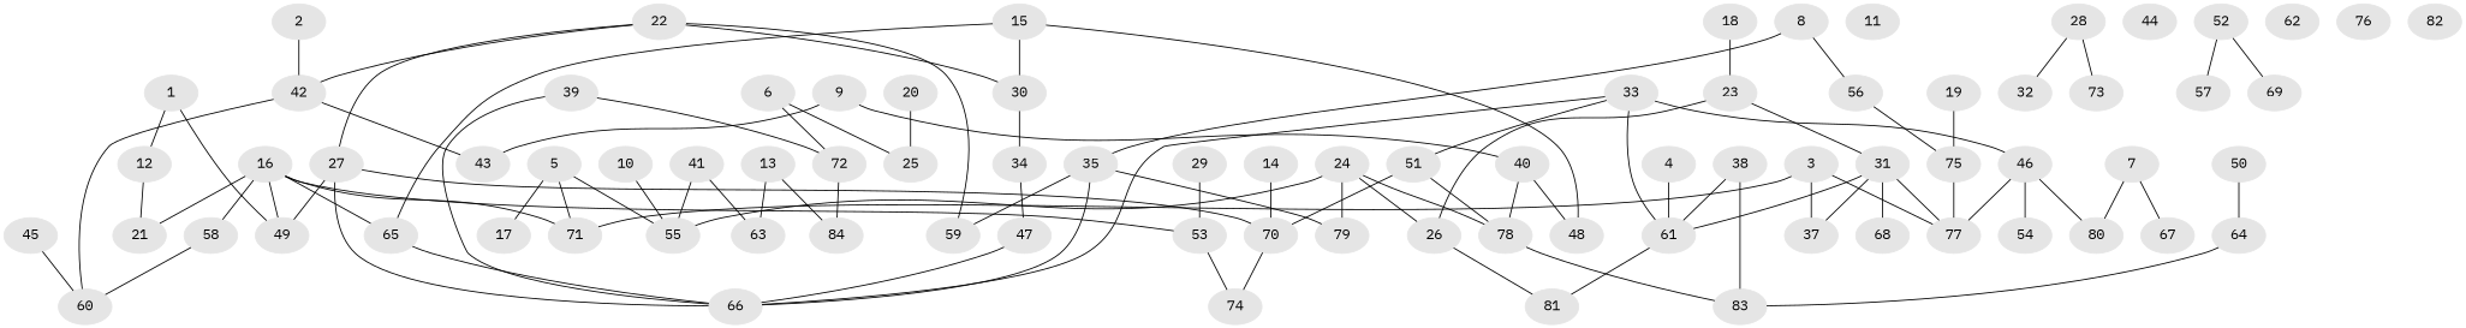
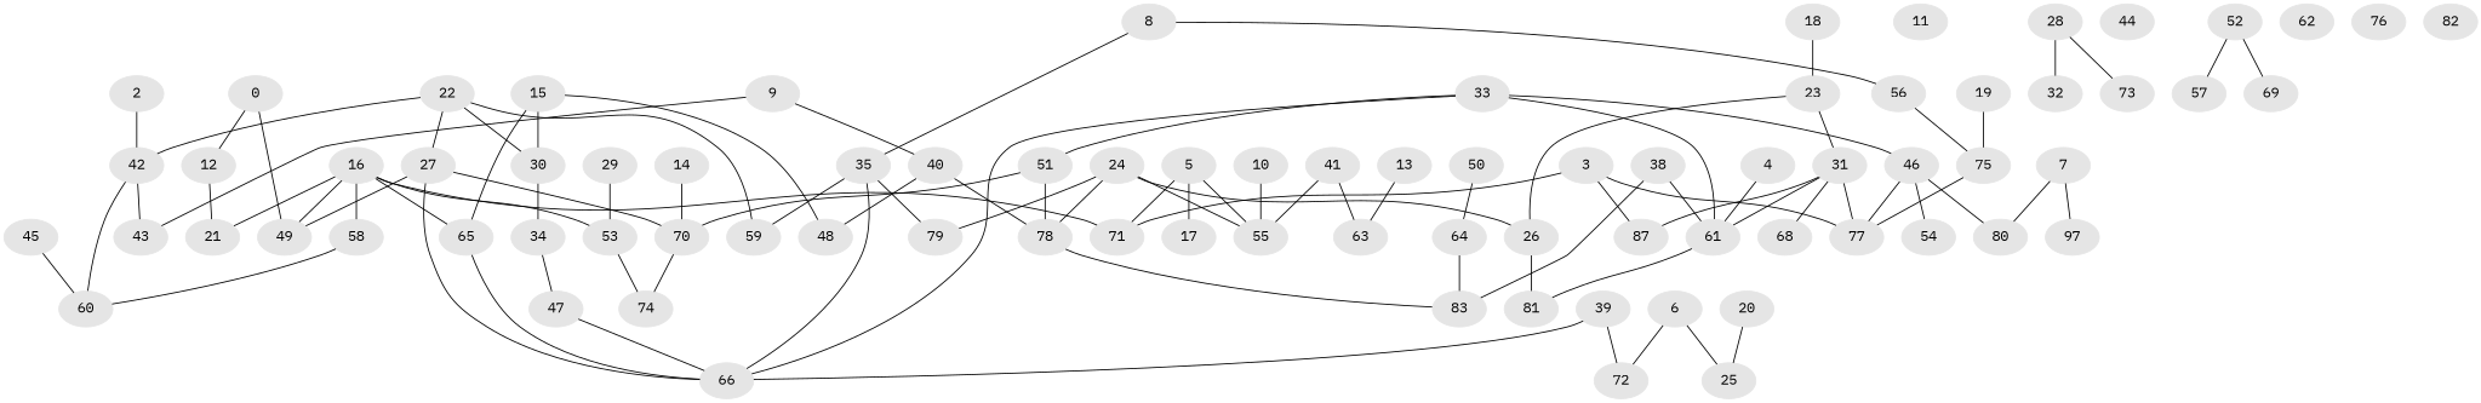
  graph {
    fontname="IBM Plex Mono"
    node [color=gray90 fontname="IBM Plex Mono" style=filled]
    edge [fontname="IBM Plex Mono"]
-   1
+   1 [label=0]
    12
    49
    21
    2
    42
    43
    60
    3
-   37
+   37 [label=87]
    71
    77
    4
    61
    81
    5
    17
    55
    6
    25
    72
-   84
    7
-   67
+   67 [label=97]
    80
    8
    35
    56
    59
    79
    66
    75
    9
    40
    48
    78
    10
    11
    13
    63
    14
    70
    74
    15
    30
    65
    34
    16
    53
    58
    18
    23
    26
    31
    19
    20
    22
    27
    68
    24
    83
    28
    32
    73
    29
    47
    33
    46
    51
    54
    38
    39
    41
    44
    45
    50
    64
    52
    57
    69
    62
    76
    82
    1 -- 12
    1 -- 49
    12 -- 21
    2 -- 42
    42 -- 43
    42 -- 60
    3 -- 37
    3 -- 71
    3 -- 77
    4 -- 61
    61 -- 81
    5 -- 71
    5 -- 17
    5 -- 55
    6 -- 25
    6 -- 72
-   72 -- 84
    7 -- 67
    7 -- 80
    8 -- 35
    8 -- 56
    35 -- 59
    35 -- 79
    35 -- 66
    56 -- 75
    75 -- 77
    9 -- 43
    9 -- 40
    40 -- 48
    40 -- 78
    78 -- 83
    10 -- 55
-   13 -- 84
    13 -- 63
    14 -- 70
    70 -- 74
    15 -- 48
    15 -- 30
    15 -- 65
    30 -- 34
    65 -- 66
    34 -- 47
    16 -- 49
    16 -- 21
    16 -- 71
    16 -- 65
    16 -- 53
    16 -- 58
    53 -- 74
    58 -- 60
    18 -- 23
    23 -- 26
    23 -- 31
    26 -- 81
    31 -- 37
    31 -- 77
    31 -- 61
    31 -- 68
    19 -- 75
    20 -- 25
    22 -- 42
    22 -- 59
    22 -- 30
    22 -- 27
    27 -- 49
    27 -- 66
    27 -- 70
    24 -- 55
    24 -- 79
    24 -- 78
    24 -- 26
    28 -- 32
    28 -- 73
    29 -- 53
    47 -- 66
    33 -- 61
    33 -- 66
    33 -- 46
    33 -- 51
    46 -- 77
    46 -- 80
    46 -- 54
    51 -- 78
    51 -- 70
    38 -- 61
    38 -- 83
    39 -- 72
    39 -- 66
    41 -- 55
    41 -- 63
    45 -- 60
    50 -- 64
    64 -- 83
    52 -- 57
    52 -- 69
  }
